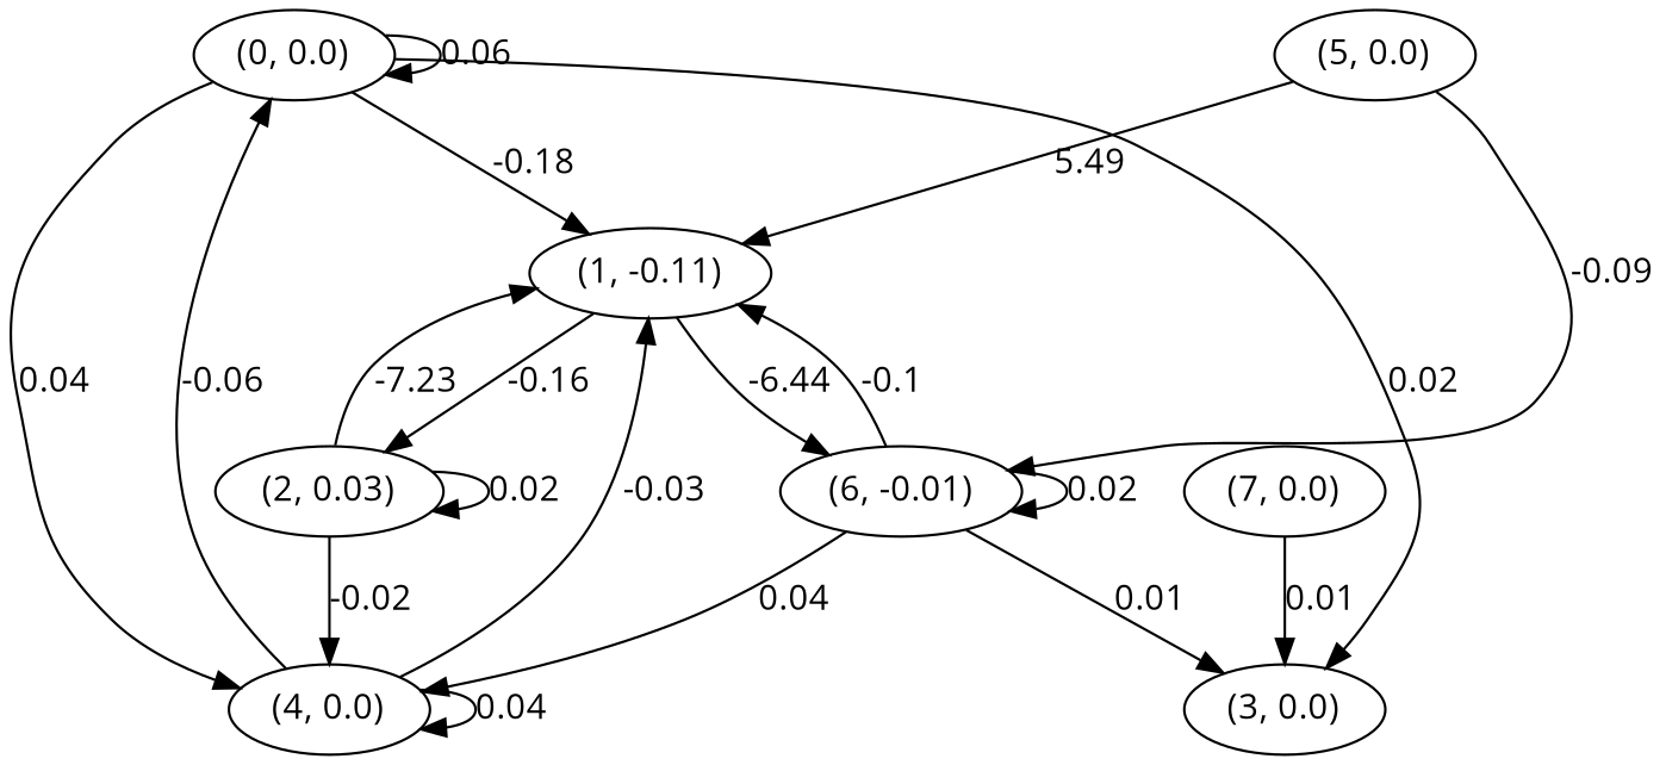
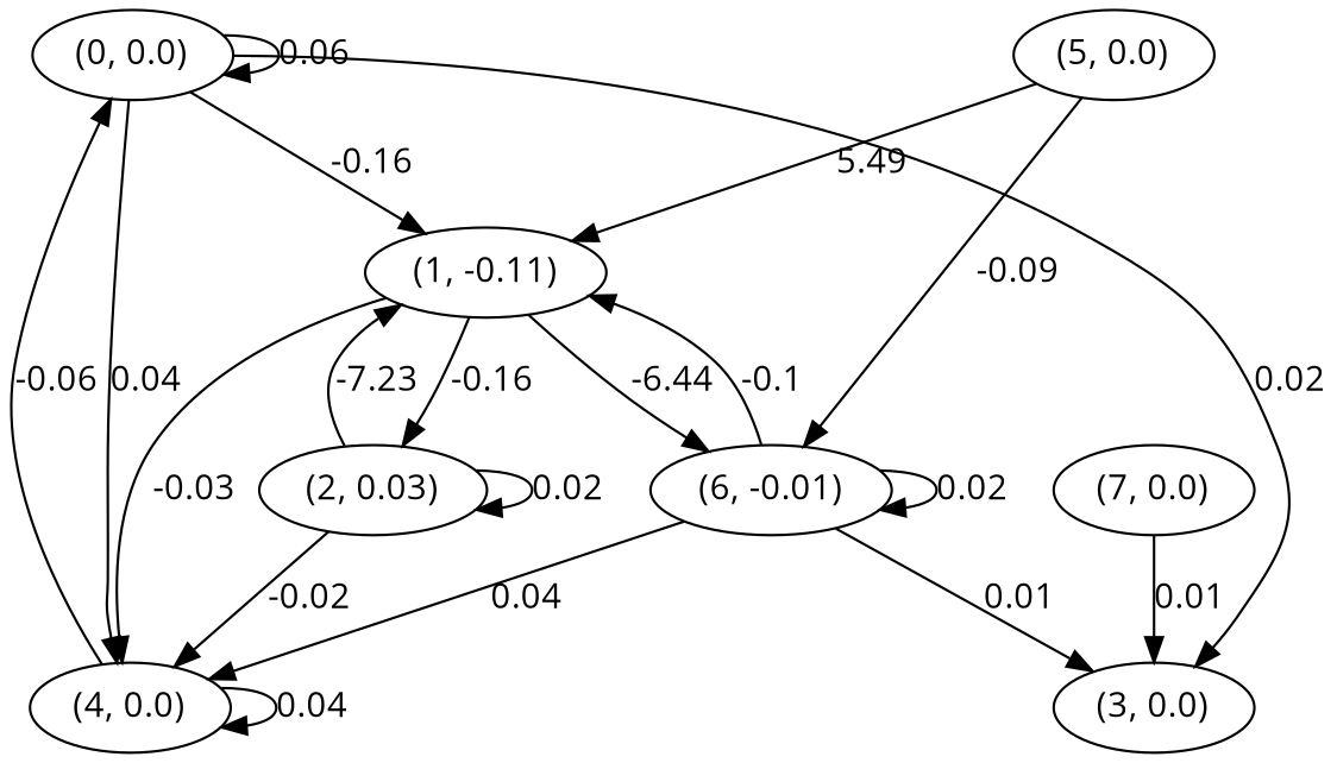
  digraph {
    fontname="Open Sans"
    node [fontname="Open Sans"]
    edge [fontname="Open Sans"]
    n1 [label="(0, 0.0)"]
    n2 [label="(1, -0.11)"]
    n3 [label="(3, 0.0)"]
    n4 [label="(4, 0.0)"]
    n5 [label="(2, 0.03)"]
    n6 [label="(6, -0.01)"]
    n7 [label="(7, 0.0)"]
    n8 [label="(5, 0.0)"]
    n1 -> n1 [label=0.06]
-   n1 -> n2 [label=-0.18]
+   n1 -> n2 [label=-0.16]
    n1 -> n3 [label=0.02]
    n1 -> n4 [label=0.04]
    n2 -> n5 [label=-0.16]
    n2 -> n6 [label=-6.44]
    n4 -> n1 [label=-0.06]
-   n4 -> n2 [label=-0.03]
+   n2 -> n4 [label=-0.03]
    n4 -> n4 [label=0.04]
    n5 -> n2 [label=-7.23]
    n5 -> n4 [label=-0.02]
    n5 -> n5 [label=0.02]
    n6 -> n2 [label=-0.1]
    n6 -> n3 [label=0.01]
    n6 -> n4 [label=0.04]
    n6 -> n6 [label=0.02]
    n7 -> n3 [label=0.01]
    n8 -> n2 [label=5.49]
    n8 -> n6 [label=-0.09]
  }
